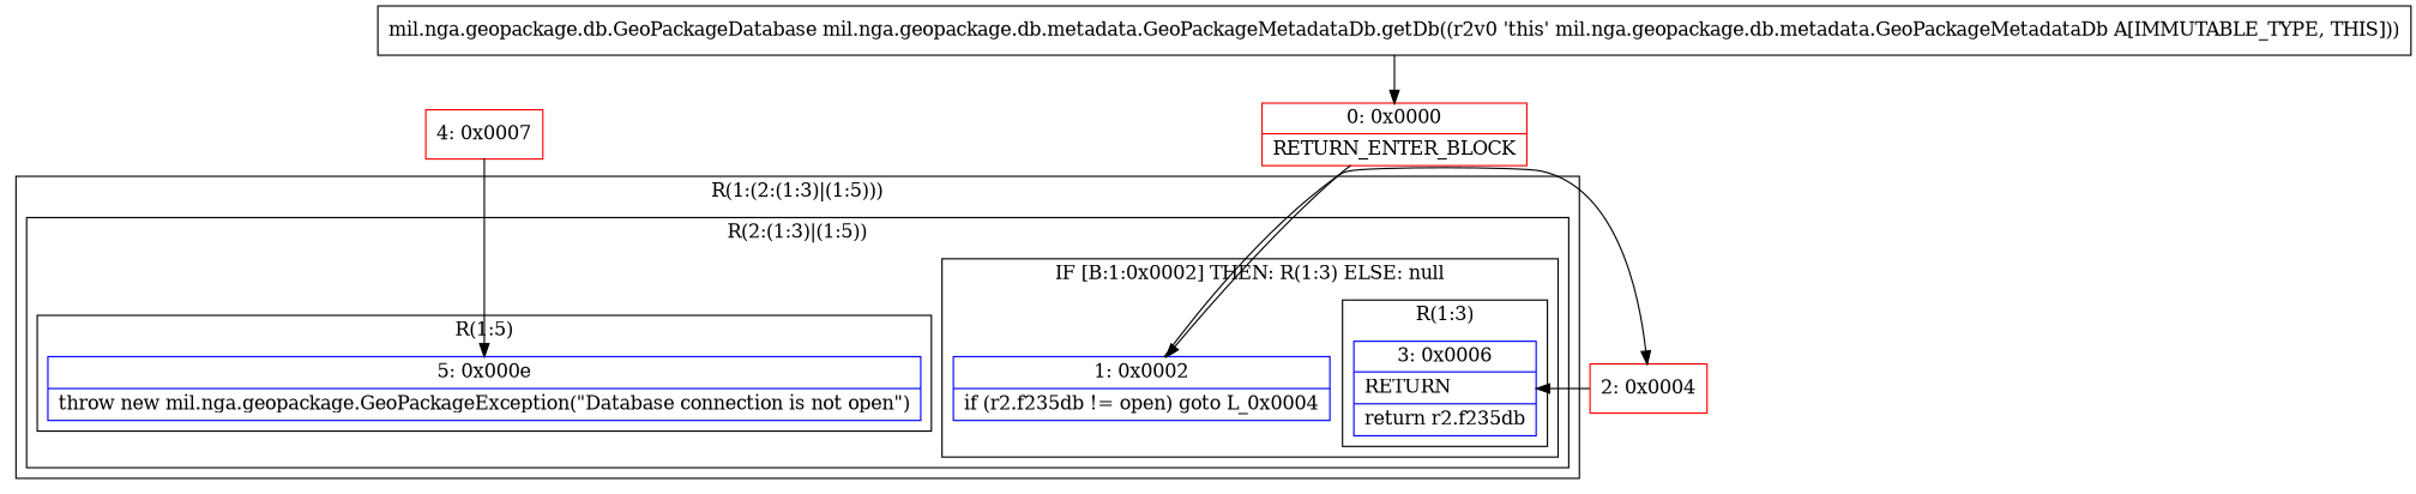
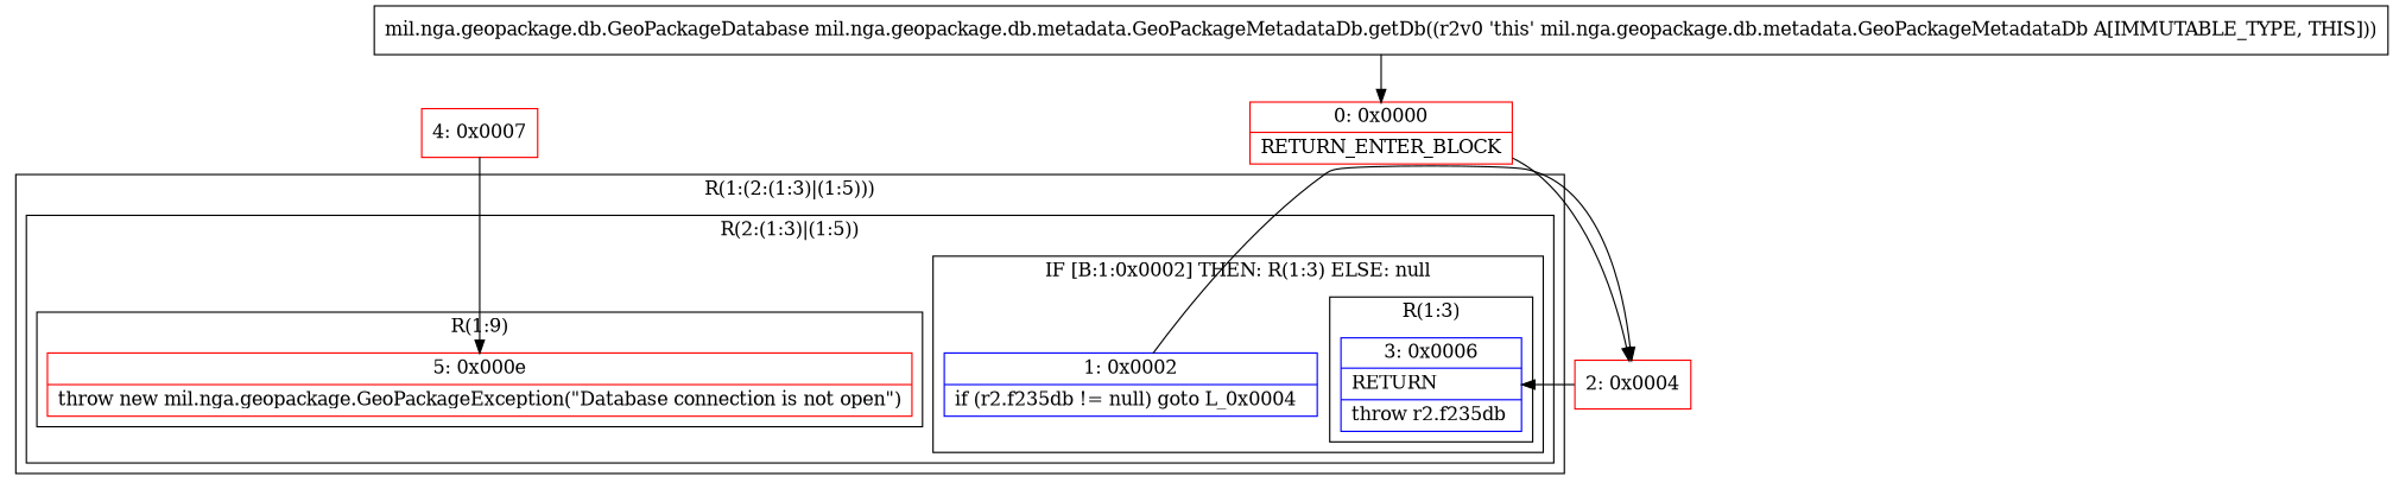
  digraph {
    node [color=blue shape=record]
-   n1 [label="{3\:\ 0x0006|RETURN\l|return r2.f235db\l}"]
-   n2 [label="{1\:\ 0x0002|if (r2.f235db != open) goto L_0x0004\l}"]
-   n3 [label="{5\:\ 0x000e|throw new mil.nga.geopackage.GeoPackageException(\"Database connection is not open\")\l}"]
+   n1 [label="{3\:\ 0x0006|RETURN\l|throw r2.f235db\l}"]
+   n2 [label="{1\:\ 0x0002|if (r2.f235db != null) goto L_0x0004\l}"]
+   n3 [color=red label="{5\:\ 0x000e|throw new mil.nga.geopackage.GeoPackageException(\"Database connection is not open\")\l}"]
    n4 [color=red label="{2\:\ 0x0004}"]
    n5 [color=red label="{4\:\ 0x0007}"]
    n6 [color=red label="{0\:\ 0x0000|RETURN_ENTER_BLOCK\l}"]
    n7 [label="{mil.nga.geopackage.db.GeoPackageDatabase mil.nga.geopackage.db.metadata.GeoPackageMetadataDb.getDb((r2v0 'this' mil.nga.geopackage.db.metadata.GeoPackageMetadataDb A[IMMUTABLE_TYPE, THIS])) }" color=""]
    subgraph cluster_1 {
      label="R(1:(2:(1:3)|(1:5)))"
      subgraph cluster_2 {
        label="R(2:(1:3)|(1:5))"
        subgraph cluster_3 {
          label="IF [B:1:0x0002] THEN: R(1:3) ELSE: null"
          n2
          subgraph cluster_4 {
            label="R(1:3)"
            n1
          }
        }
        subgraph cluster_5 {
-         label="R(1:5)"
+         label="R(1:9)"
          n3
        }
      }
    }
    n2 -> n4
    n4 -> n1
    n5 -> n3
-   n6 -> n2
+   n6 -> n4
    n7 -> n6
  }
